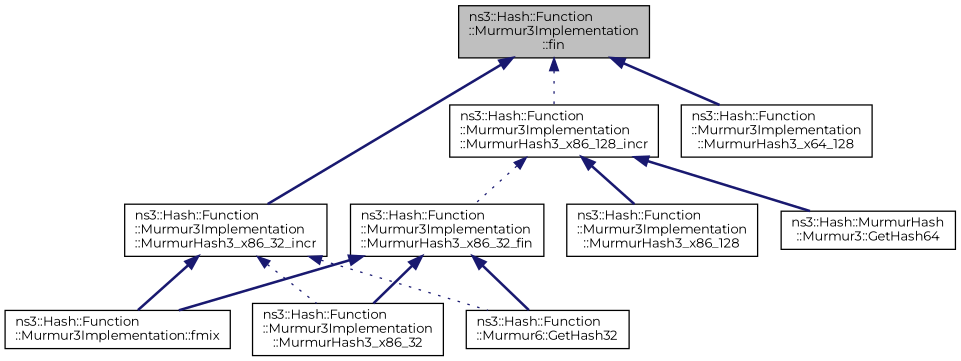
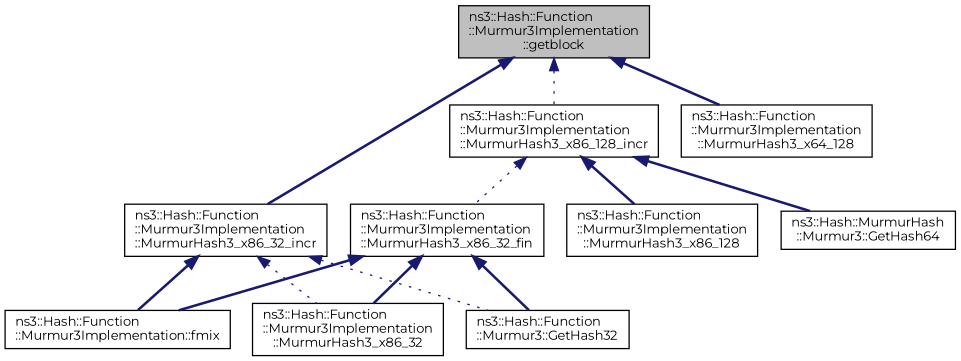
  digraph {
    fontname=Montserrat
    rankdir=TB
    node [color=black fillcolor=white fontname=Montserrat fontsize=10 shape=record style=filled]
    edge [color=midnightblue dir=back fontname=Montserrat fontsize=10 labelfontname=Helvetica labelfontsize=10 style=bold]
-   n1 [fillcolor=grey75 fontcolor=black height=0.2 label="ns3::Hash::Function\l::Murmur3Implementation\l::fin" width=0.4]
+   n1 [fillcolor=grey75 fontcolor=black height=0.2 label="ns3::Hash::Function\l::Murmur3Implementation\l::getblock" width=0.4]
    n2 [height=0.2 label="ns3::Hash::Function\l::Murmur3Implementation\l::MurmurHash3_x86_32_incr" width=0.4]
    n3 [height=0.2 label="ns3::Hash::Function\l::Murmur3Implementation\l::MurmurHash3_x86_128_incr" width=0.4]
    n4 [height=0.2 label="ns3::Hash::Function\l::Murmur3Implementation\l::MurmurHash3_x64_128" width=0.4]
    n5 [height=0.2 label="ns3::Hash::Function\l::Murmur3Implementation::fmix" width=0.4]
    n6 [height=0.2 label="ns3::Hash::Function\l::Murmur3Implementation\l::MurmurHash3_x86_32" width=0.4]
-   n7 [height=0.2 label="ns3::Hash::Function\l::Murmur6::GetHash32" width=0.4]
+   n7 [height=0.2 label="ns3::Hash::Function\l::Murmur3::GetHash32" width=0.4]
    n8 [height=0.2 label="ns3::Hash::Function\l::Murmur3Implementation\l::MurmurHash3_x86_32_fin" width=0.4]
    n9 [height=0.2 label="ns3::Hash::Function\l::Murmur3Implementation\l::MurmurHash3_x86_128" width=0.4]
    n10 [height=0.2 label="ns3::Hash::MurmurHash\l::Murmur3::GetHash64" width=0.4]
    n1 -> n2
    n1 -> n3 [style=dotted]
    n1 -> n4
    n2 -> n5
    n2 -> n6 [style=dotted]
    n2 -> n7 [style=dotted]
    n3 -> n8 [style=dotted]
    n3 -> n9
    n3 -> n10
    n8 -> n5
    n8 -> n6
    n8 -> n7
  }
